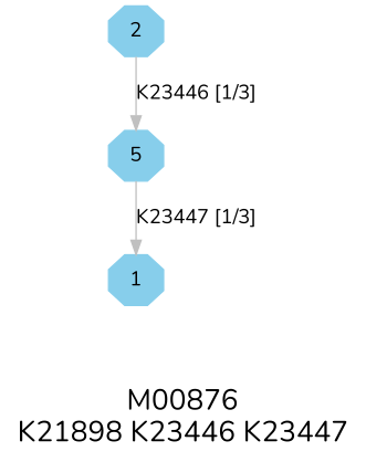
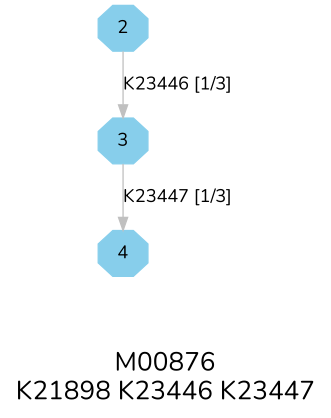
  digraph {
    fontname=Nunito
    fontsize=20
    label="M00876\nK21898 K23446 K23447"
    node [color=skyblue fontname=Nunito shape=octagon style=filled]
    edge [color=grey fontname=Nunito]
-   1 [height=.3 width=.3]
+   1 [height=.3 width=.3 label=4]
    2 [height=.3 width=.3]
-   3 [height=.3 width=.3 label=5]
+   3 [height=.3 width=.3]
    subgraph sub_1 {
      1
      2
      3
    }
    2 -> 3 [label="K23446 [1/3]"]
    3 -> 1 [label="K23447 [1/3]"]
  }
